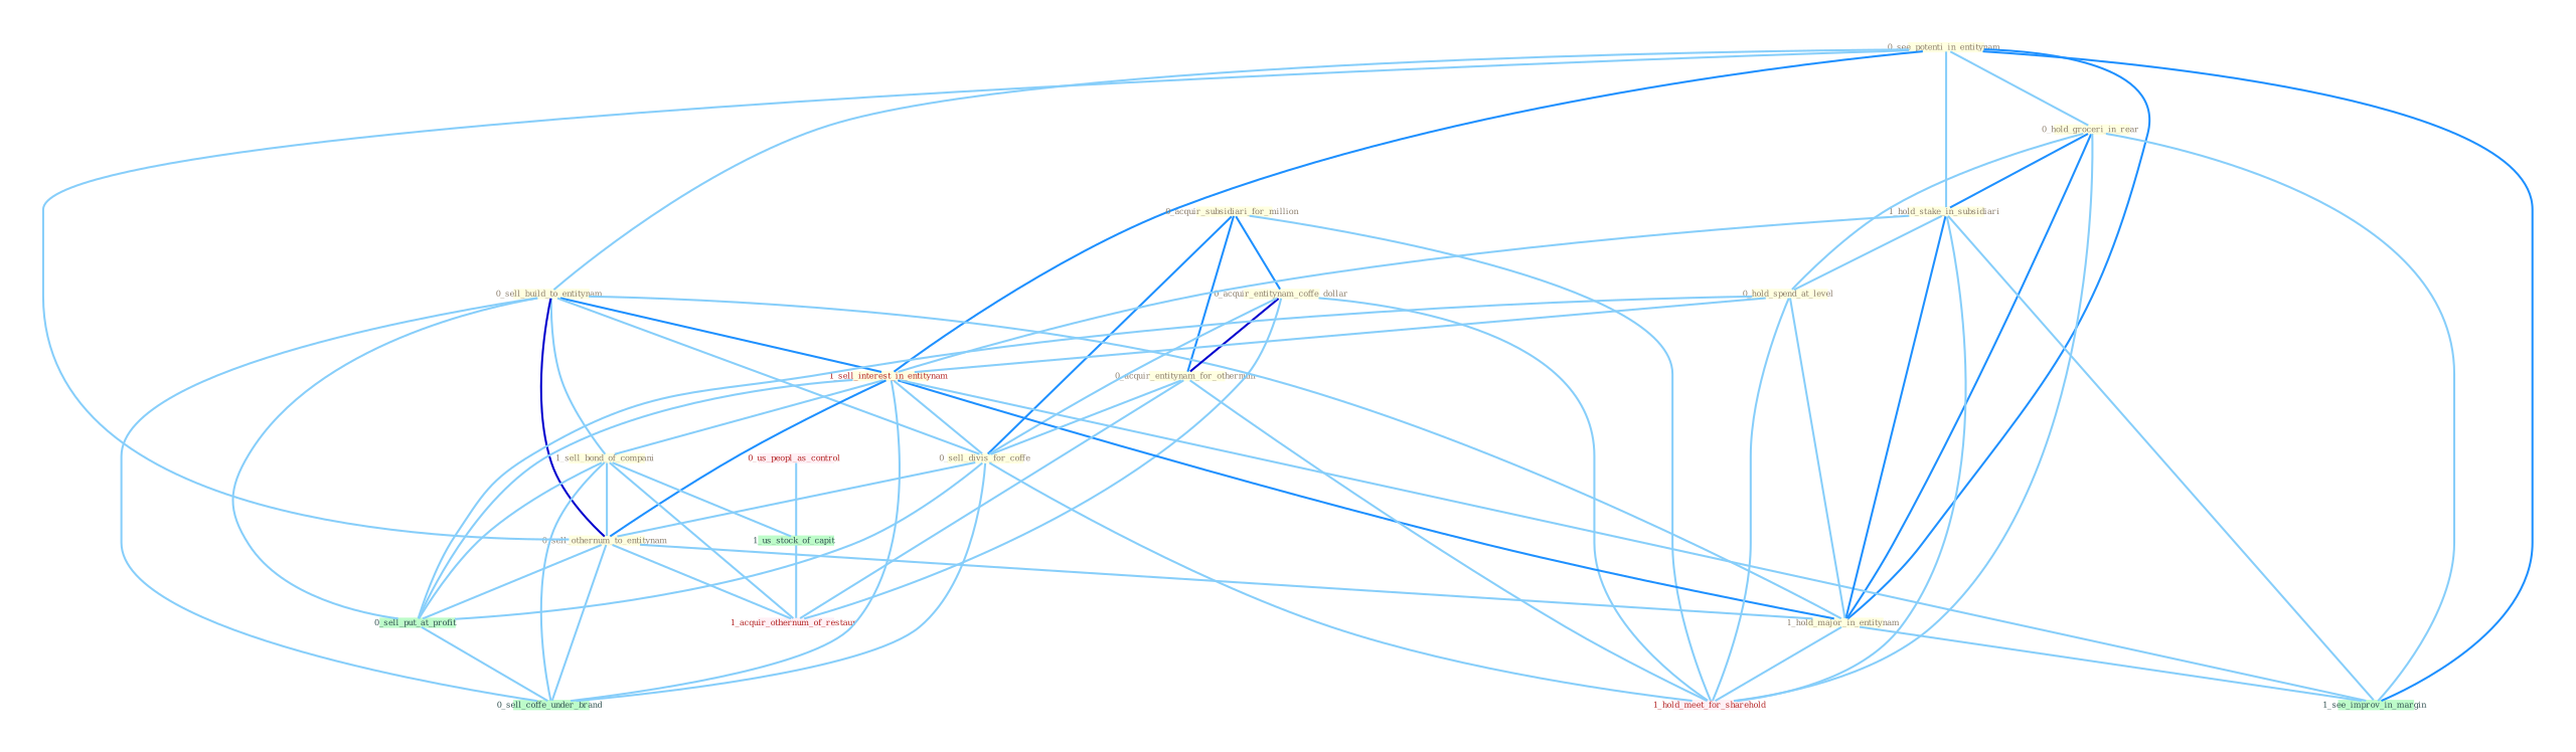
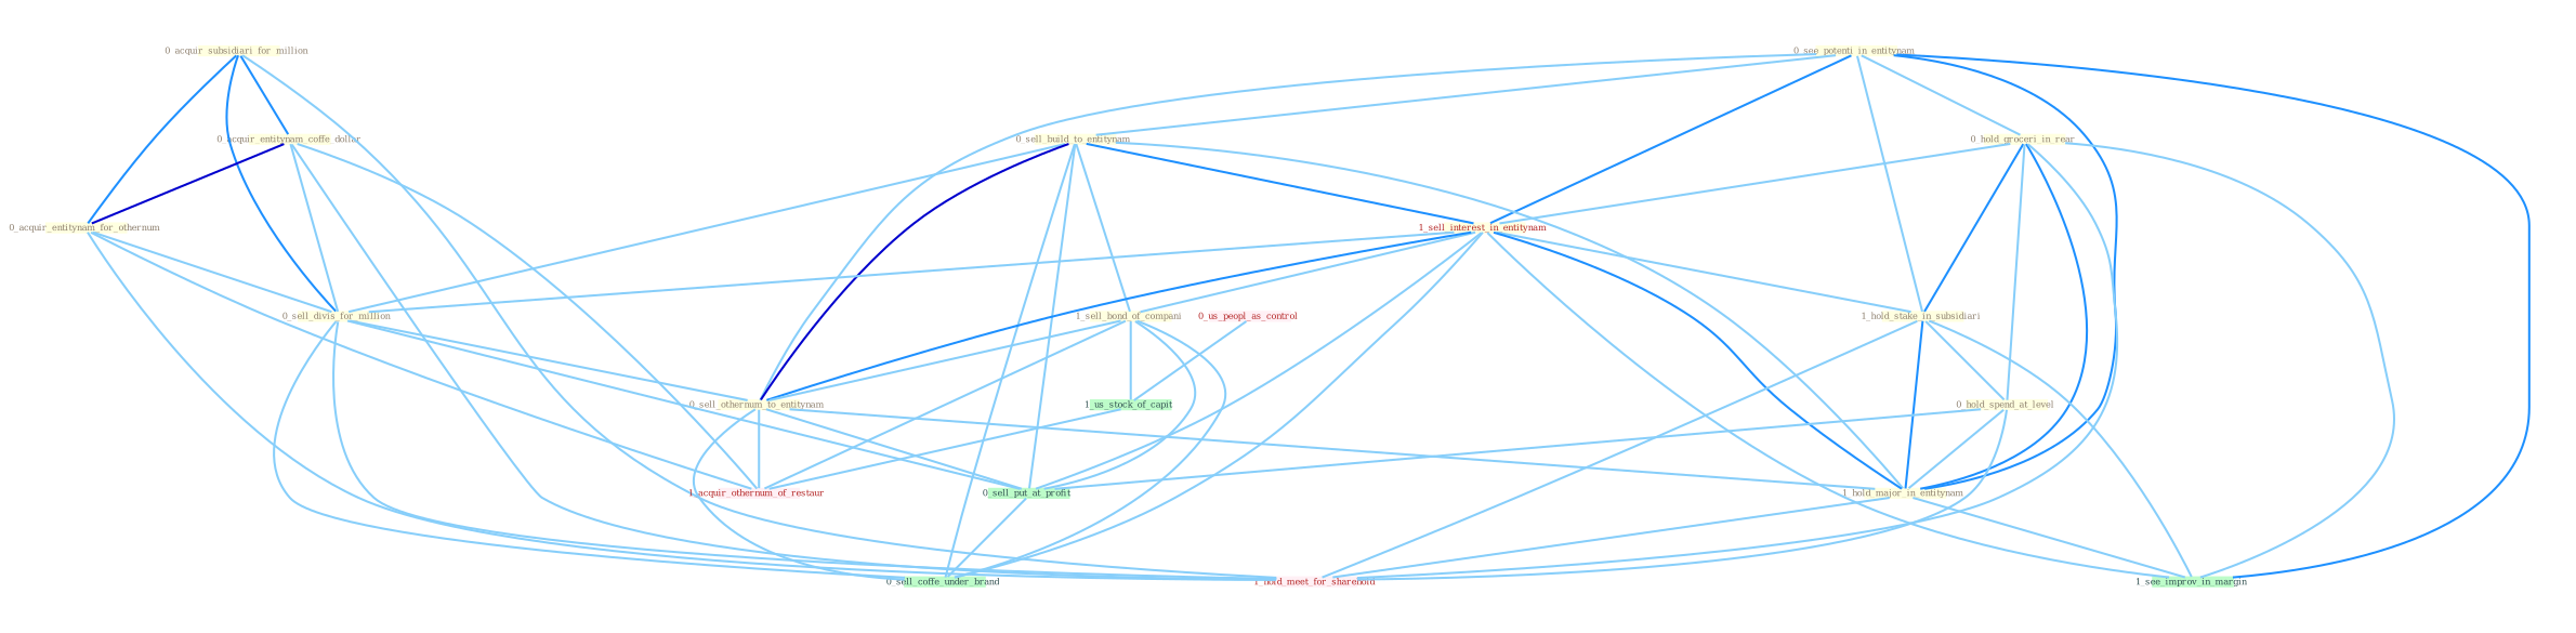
  graph {
    node [color="#ffffe0" fixedsize=true fontcolor="#8b7d6b" fontsize=4 shape=polygon style=filled]
    edge [color="#87cefa" w=1]
    "0_see_potenti_in_entitynam " [height=.06 width=.5]
    "0_acquir_subsidiari_for_million " [height=.06 width=.5]
    "0_hold_groceri_in_rear " [height=.06 width=.5]
    "0_sell_build_to_entitynam " [height=.06 width=.5]
    n5 [height=.06 label="0_acquir_entitynam_coffe_dollar" width=.5]
    "1_sell_interest_in_entitynam " [fontcolor="#b22222" height=.06 width=.5]
    "0_acquir_entitynam_for_othernum " [height=.06 width=.5]
-   "0_sell_divis_for_million " [height=.06 width=.5 label="0_sell_divis_for_coffe"]
+   "0_sell_divis_for_million " [height=.06 width=.5]
    "1_hold_stake_in_subsidiari " [height=.06 width=.5]
    "0_hold_spend_at_level " [height=.06 width=.5]
    "1_sell_bond_of_compani " [height=.06 width=.5]
    "0_sell_othernum_to_entitynam " [height=.06 width=.5]
    "1_hold_major_in_entitynam " [height=.06 width=.5]
    "0_us_peopl_as_control " [color="#fff0f5" fontcolor="#b22222" height=.06 width=.5]
    "1_hold_meet_for_sharehold " [color="#fff0f5" fontcolor="#b22222" height=.06 width=.5]
    "1_acquir_othernum_of_restaur " [color="#fff0f5" fontcolor="#b22222" height=.06 width=.5]
    "1_see_improv_in_margin " [color="#BDFCC9" fontcolor="#2f4f4f" height=.06 width=.5]
    "0_sell_put_at_profit " [color="#BDFCC9" fontcolor="#2f4f4f" height=.06 width=.5]
    "0_sell_coffe_under_brand " [color="#BDFCC9" fontcolor="#2f4f4f" height=.06 width=.5]
    "1_us_stock_of_capit " [color="#BDFCC9" fontcolor="#2f4f4f" height=.06 width=.5]
    subgraph sub_1 {
      "0_see_potenti_in_entitynam "
      "0_acquir_subsidiari_for_million "
      "0_hold_groceri_in_rear "
      "0_sell_build_to_entitynam "
      n5
      "1_sell_interest_in_entitynam "
      "0_acquir_entitynam_for_othernum "
      "0_sell_divis_for_million "
      "1_hold_stake_in_subsidiari "
      "0_hold_spend_at_level "
      "1_sell_bond_of_compani "
      "0_sell_othernum_to_entitynam "
      "1_hold_major_in_entitynam "
    }
    subgraph sub_2 {
      "0_us_peopl_as_control "
      "1_hold_meet_for_sharehold "
      "1_acquir_othernum_of_restaur "
    }
    "0_see_potenti_in_entitynam " -- "0_hold_groceri_in_rear "
    "0_see_potenti_in_entitynam " -- "0_sell_build_to_entitynam "
    "0_see_potenti_in_entitynam " -- "1_sell_interest_in_entitynam " [color="#1e90ff" w=2]
    "0_see_potenti_in_entitynam " -- "1_hold_stake_in_subsidiari "
    "0_see_potenti_in_entitynam " -- "0_sell_othernum_to_entitynam "
    "0_see_potenti_in_entitynam " -- "1_hold_major_in_entitynam " [color="#1e90ff" w=2]
    "0_see_potenti_in_entitynam " -- "1_see_improv_in_margin " [color="#1e90ff" w=2]
    "0_acquir_subsidiari_for_million " -- n5 [color="#1e90ff" w=2]
    "0_acquir_subsidiari_for_million " -- "0_acquir_entitynam_for_othernum " [color="#1e90ff" w=2]
    "0_acquir_subsidiari_for_million " -- "0_sell_divis_for_million " [color="#1e90ff" w=2]
    "0_acquir_subsidiari_for_million " -- "1_hold_meet_for_sharehold "
-   "0_hold_spend_at_level " -- "1_sell_interest_in_entitynam "
+   "0_hold_groceri_in_rear " -- "1_sell_interest_in_entitynam "
    "0_hold_groceri_in_rear " -- "1_hold_stake_in_subsidiari " [color="#1e90ff" w=2]
    "0_hold_groceri_in_rear " -- "0_hold_spend_at_level "
    "0_hold_groceri_in_rear " -- "1_hold_major_in_entitynam " [color="#1e90ff" w=2]
    "0_hold_groceri_in_rear " -- "1_hold_meet_for_sharehold "
    "0_hold_groceri_in_rear " -- "1_see_improv_in_margin "
    "0_sell_build_to_entitynam " -- "1_sell_interest_in_entitynam " [color="#1e90ff" w=2]
    "0_sell_build_to_entitynam " -- "0_sell_divis_for_million "
    "0_sell_build_to_entitynam " -- "1_sell_bond_of_compani "
    "0_sell_build_to_entitynam " -- "0_sell_othernum_to_entitynam " [color="#0000cd" w=3]
    "0_sell_build_to_entitynam " -- "1_hold_major_in_entitynam "
    "0_sell_build_to_entitynam " -- "0_sell_put_at_profit "
    "0_sell_build_to_entitynam " -- "0_sell_coffe_under_brand "
    n5 -- "0_acquir_entitynam_for_othernum " [color="#0000cd" w=3]
    n5 -- "0_sell_divis_for_million "
    n5 -- "1_hold_meet_for_sharehold "
    n5 -- "1_acquir_othernum_of_restaur "
    "1_sell_interest_in_entitynam " -- "0_sell_divis_for_million "
    "1_sell_interest_in_entitynam " -- "1_hold_stake_in_subsidiari "
    "1_sell_interest_in_entitynam " -- "1_sell_bond_of_compani "
    "1_sell_interest_in_entitynam " -- "0_sell_othernum_to_entitynam " [color="#1e90ff" w=2]
    "1_sell_interest_in_entitynam " -- "1_hold_major_in_entitynam " [color="#1e90ff" w=2]
    "1_sell_interest_in_entitynam " -- "1_see_improv_in_margin "
    "1_sell_interest_in_entitynam " -- "0_sell_put_at_profit "
    "1_sell_interest_in_entitynam " -- "0_sell_coffe_under_brand "
    "0_acquir_entitynam_for_othernum " -- "0_sell_divis_for_million "
    "0_acquir_entitynam_for_othernum " -- "1_hold_meet_for_sharehold "
    "0_acquir_entitynam_for_othernum " -- "1_acquir_othernum_of_restaur "
    "0_sell_divis_for_million " -- "0_sell_othernum_to_entitynam "
    "0_sell_divis_for_million " -- "1_hold_meet_for_sharehold "
    "0_sell_divis_for_million " -- "0_sell_put_at_profit "
    "0_sell_divis_for_million " -- "0_sell_coffe_under_brand "
    "1_hold_stake_in_subsidiari " -- "0_hold_spend_at_level "
    "1_hold_stake_in_subsidiari " -- "1_hold_major_in_entitynam " [color="#1e90ff" w=2]
    "1_hold_stake_in_subsidiari " -- "1_hold_meet_for_sharehold "
    "1_hold_stake_in_subsidiari " -- "1_see_improv_in_margin "
    "0_hold_spend_at_level " -- "1_hold_major_in_entitynam "
    "0_hold_spend_at_level " -- "1_hold_meet_for_sharehold "
    "0_hold_spend_at_level " -- "0_sell_put_at_profit "
    "1_sell_bond_of_compani " -- "0_sell_othernum_to_entitynam "
    "1_sell_bond_of_compani " -- "1_acquir_othernum_of_restaur "
    "1_sell_bond_of_compani " -- "0_sell_put_at_profit "
    "1_sell_bond_of_compani " -- "0_sell_coffe_under_brand "
    "1_sell_bond_of_compani " -- "1_us_stock_of_capit "
    "0_sell_othernum_to_entitynam " -- "1_hold_major_in_entitynam "
    "0_sell_othernum_to_entitynam " -- "1_acquir_othernum_of_restaur "
    "0_sell_othernum_to_entitynam " -- "0_sell_put_at_profit "
    "0_sell_othernum_to_entitynam " -- "0_sell_coffe_under_brand "
    "1_hold_major_in_entitynam " -- "1_hold_meet_for_sharehold "
    "1_hold_major_in_entitynam " -- "1_see_improv_in_margin "
    "0_us_peopl_as_control " -- "1_us_stock_of_capit "
    "0_sell_put_at_profit " -- "0_sell_coffe_under_brand "
    "1_us_stock_of_capit " -- "1_acquir_othernum_of_restaur "
  }
